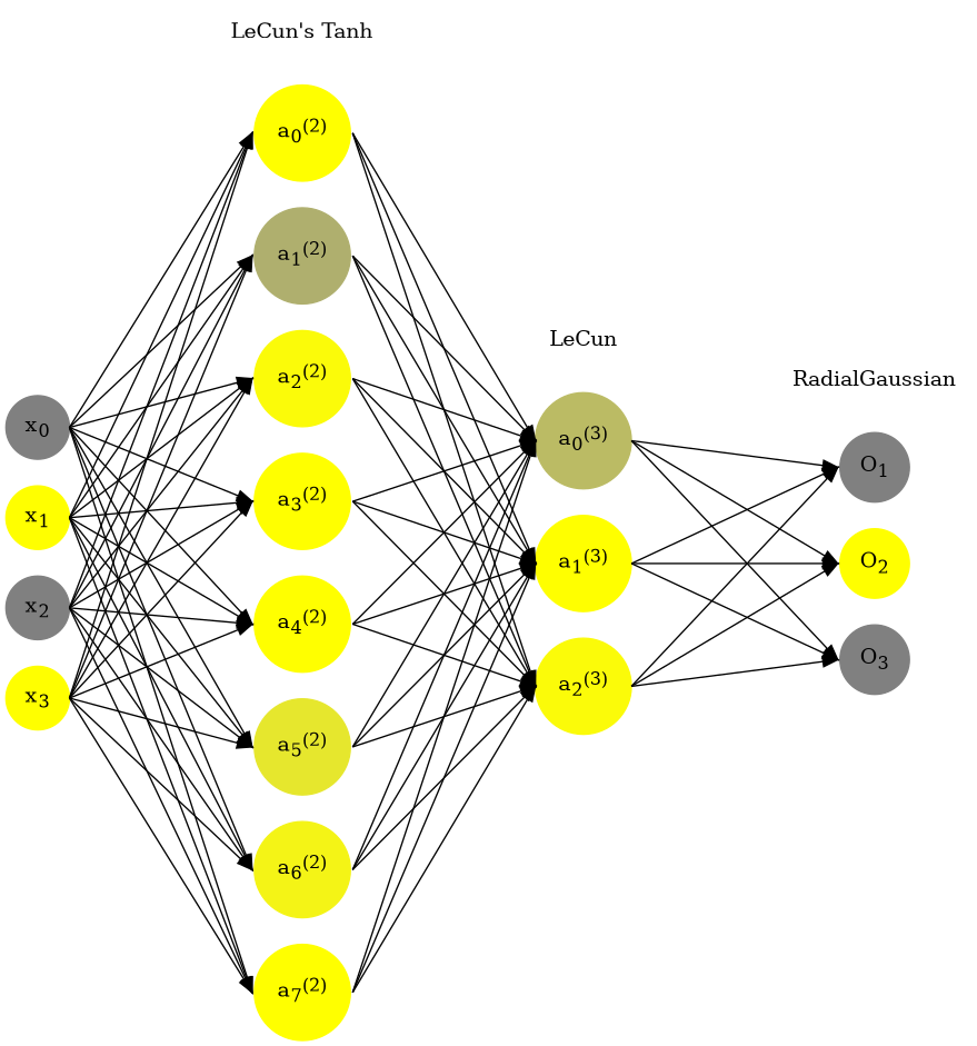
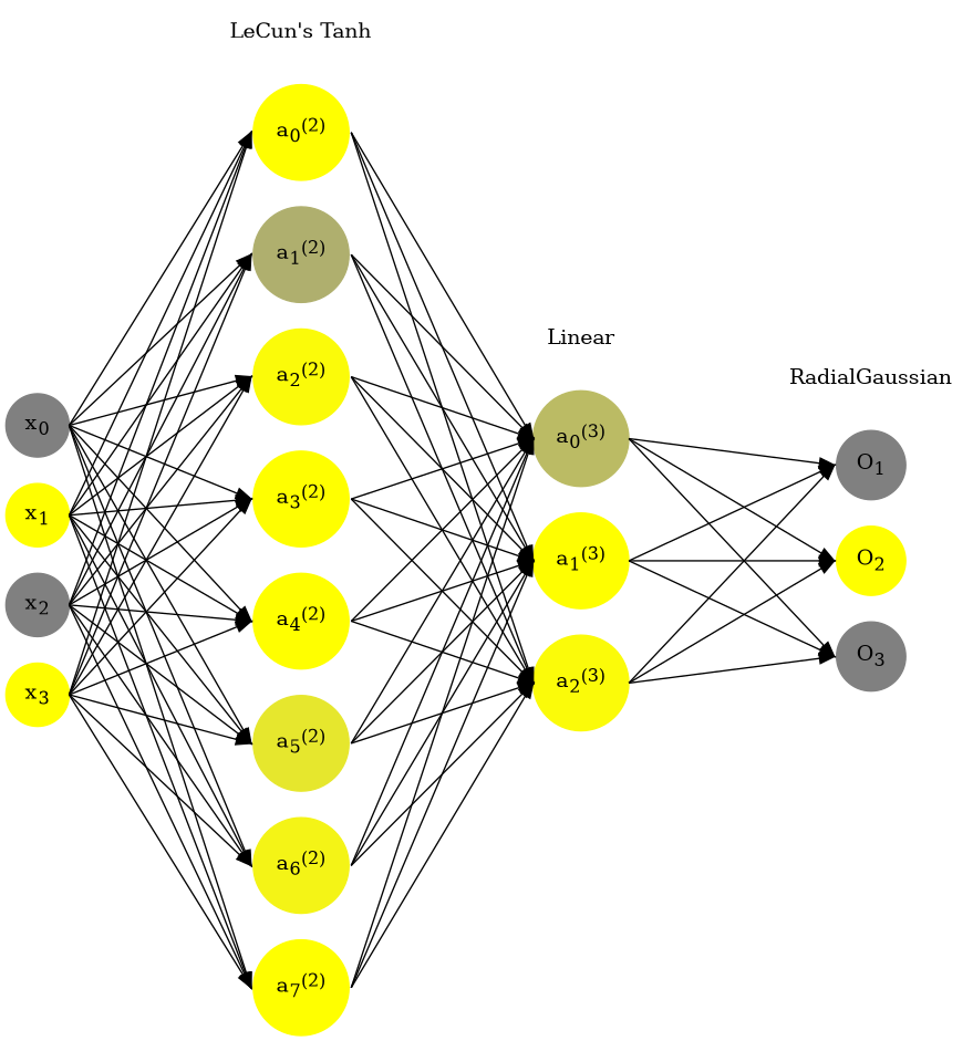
  digraph {
    rankdir=LR
    ranksep=1.4
    splines=false
    node [color="0.1667, 0.0, 0.5" fillcolor="0.1667, 0.0, 0.5" shape=circle style=filled]
    edge [headport=w style=solid tailport=e]
    n1 [label=<x<sub>0</sub>>]
    n2 [color="0.1667, 1.0, 1.0" fillcolor="0.1667, 1.0, 1.0" label=<x<sub>1</sub>>]
    n3 [label=<x<sub>2</sub>>]
    n4 [color="0.1667, 1.0, 1.0" fillcolor="0.1667, 1.0, 1.0" label=<x<sub>3</sub>>]
    n5 [color="0.1667, 1.321282, 1.160641" fillcolor="0.1667, 1.321282, 1.160641" label=<a<sub>0</sub><sup>(2)</sup>>]
    n6 [color="0.1667, 0.372044, 0.686022" fillcolor="0.1667, 0.372044, 0.686022" label=<a<sub>1</sub><sup>(2)</sup>>]
    n7 [color="0.1667, 0.963607, 0.981803" fillcolor="0.1667, 0.963607, 0.981803" label=<a<sub>2</sub><sup>(2)</sup>>]
    n8 [color="0.1667, 1.022136, 1.011068" fillcolor="0.1667, 1.022136, 1.011068" label=<a<sub>3</sub><sup>(2)</sup>>]
    n9 [color="0.1667, 1.383754, 1.191877" fillcolor="0.1667, 1.383754, 1.191877" label=<a<sub>4</sub><sup>(2)</sup>>]
    n10 [color="0.1667, 0.804891, 0.902445" fillcolor="0.1667, 0.804891, 0.902445" label=<a<sub>5</sub><sup>(2)</sup>>]
    n11 [color="0.1667, 0.909611, 0.954805" fillcolor="0.1667, 0.909611, 0.954805" label=<a<sub>6</sub><sup>(2)</sup>>]
    n12 [color="0.1667, 1.084200, 1.042100" fillcolor="0.1667, 1.084200, 1.042100" label=<a<sub>7</sub><sup>(2)</sup>>]
    n13 [color="0.1667, 0.462594, 0.731297" fillcolor="0.1667, 0.462594, 0.731297" label=<a<sub>0</sub><sup>(3)</sup>>]
    n14 [color="0.1667, 1.745635, 1.372817" fillcolor="0.1667, 1.745635, 1.372817" label=<a<sub>1</sub><sup>(3)</sup>>]
    n15 [color="0.1667, 0.962755, 0.981377" fillcolor="0.1667, 0.962755, 0.981377" label=<a<sub>2</sub><sup>(3)</sup>>]
    n16 [label=<O<sub>1</sub>>]
    n17 [color="0.1667, 1.0, 1.0" fillcolor="0.1667, 1.0, 1.0" label=<O<sub>2</sub>>]
    n18 [label=<O<sub>3</sub>>]
    n19 [label="LeCun's Tanh" shape=plaintext color="" fillcolor="" style=""]
-   n20 [label=LeCun shape=plaintext color="" fillcolor="" style=""]
+   n20 [label=Linear shape=plaintext color="" fillcolor="" style=""]
    n21 [label=RadialGaussian shape=plaintext color="" fillcolor="" style=""]
    subgraph sub_1 {
      n1
    }
    subgraph sub_2 {
      n2
    }
    subgraph sub_3 {
      n3
    }
    subgraph sub_4 {
      n4
    }
    subgraph sub_5 {
      n5
    }
    subgraph sub_6 {
      n6
    }
    subgraph sub_7 {
      n7
    }
    subgraph sub_8 {
      n8
    }
    subgraph sub_9 {
      n9
    }
    subgraph sub_10 {
      n10
    }
    subgraph sub_11 {
      n11
    }
    subgraph sub_12 {
      n12
    }
    subgraph sub_13 {
      n13
    }
    subgraph sub_14 {
      n14
    }
    subgraph sub_15 {
      n15
    }
    subgraph sub_16 {
      n16
    }
    subgraph sub_17 {
      n17
    }
    subgraph sub_18 {
      n18
    }
    subgraph sub_19 {
      rank=same
      n1
      n2
      n3
      n4
    }
    subgraph sub_20 {
      rank=same
      n5
      n6
      n7
      n8
      n9
      n10
      n11
      n12
    }
    subgraph sub_21 {
      rank=same
      n13
      n14
      n15
    }
    subgraph sub_22 {
      rank=same
      n16
      n17
      n18
    }
    subgraph sub_23 {
      rank=same
      n5
      n19
    }
    subgraph sub_24 {
      rank=same
      n13
      n20
    }
    subgraph sub_25 {
      rank=same
      n16
      n21
    }
    n1 -> n2 [style=invis]
    n1 -> n5
    n1 -> n6
    n1 -> n7
    n1 -> n8
    n1 -> n9
    n1 -> n10
    n1 -> n11
    n1 -> n12
    n2 -> n3 [style=invis]
    n2 -> n5
    n2 -> n6
    n2 -> n7
    n2 -> n8
    n2 -> n9
    n2 -> n10
    n2 -> n11
    n2 -> n12
    n3 -> n4 [style=invis]
    n3 -> n5
    n3 -> n6
    n3 -> n7
    n3 -> n8
    n3 -> n9
    n3 -> n10
    n3 -> n11
    n3 -> n12
    n4 -> n5
    n4 -> n6
    n4 -> n7
    n4 -> n8
    n4 -> n9
    n4 -> n10
    n4 -> n11
    n4 -> n12
    n5 -> n6 [style=invis]
    n5 -> n13
    n5 -> n14
    n5 -> n15
    n6 -> n7 [style=invis]
    n6 -> n13
    n6 -> n14
    n6 -> n15
    n7 -> n8 [style=invis]
    n7 -> n13
    n7 -> n14
    n7 -> n15
    n8 -> n9 [style=invis]
    n8 -> n13
    n8 -> n14
    n8 -> n15
    n9 -> n10 [style=invis]
    n9 -> n13
    n9 -> n14
    n9 -> n15
    n10 -> n11 [style=invis]
    n10 -> n13
    n10 -> n14
    n10 -> n15
    n11 -> n12 [style=invis]
    n11 -> n13
    n11 -> n14
    n11 -> n15
    n12 -> n13
    n12 -> n14
    n12 -> n15
    n13 -> n14 [style=invis]
    n13 -> n16
    n13 -> n17
    n13 -> n18
    n14 -> n15 [style=invis]
    n14 -> n16
    n14 -> n17
    n14 -> n18
    n15 -> n16
    n15 -> n17
    n15 -> n18
    n16 -> n17 [style=invis]
    n17 -> n18 [style=invis]
    n19 -> n5 [style=invis]
    n20 -> n13 [style=invis]
    n21 -> n16 [style=invis]
  }
